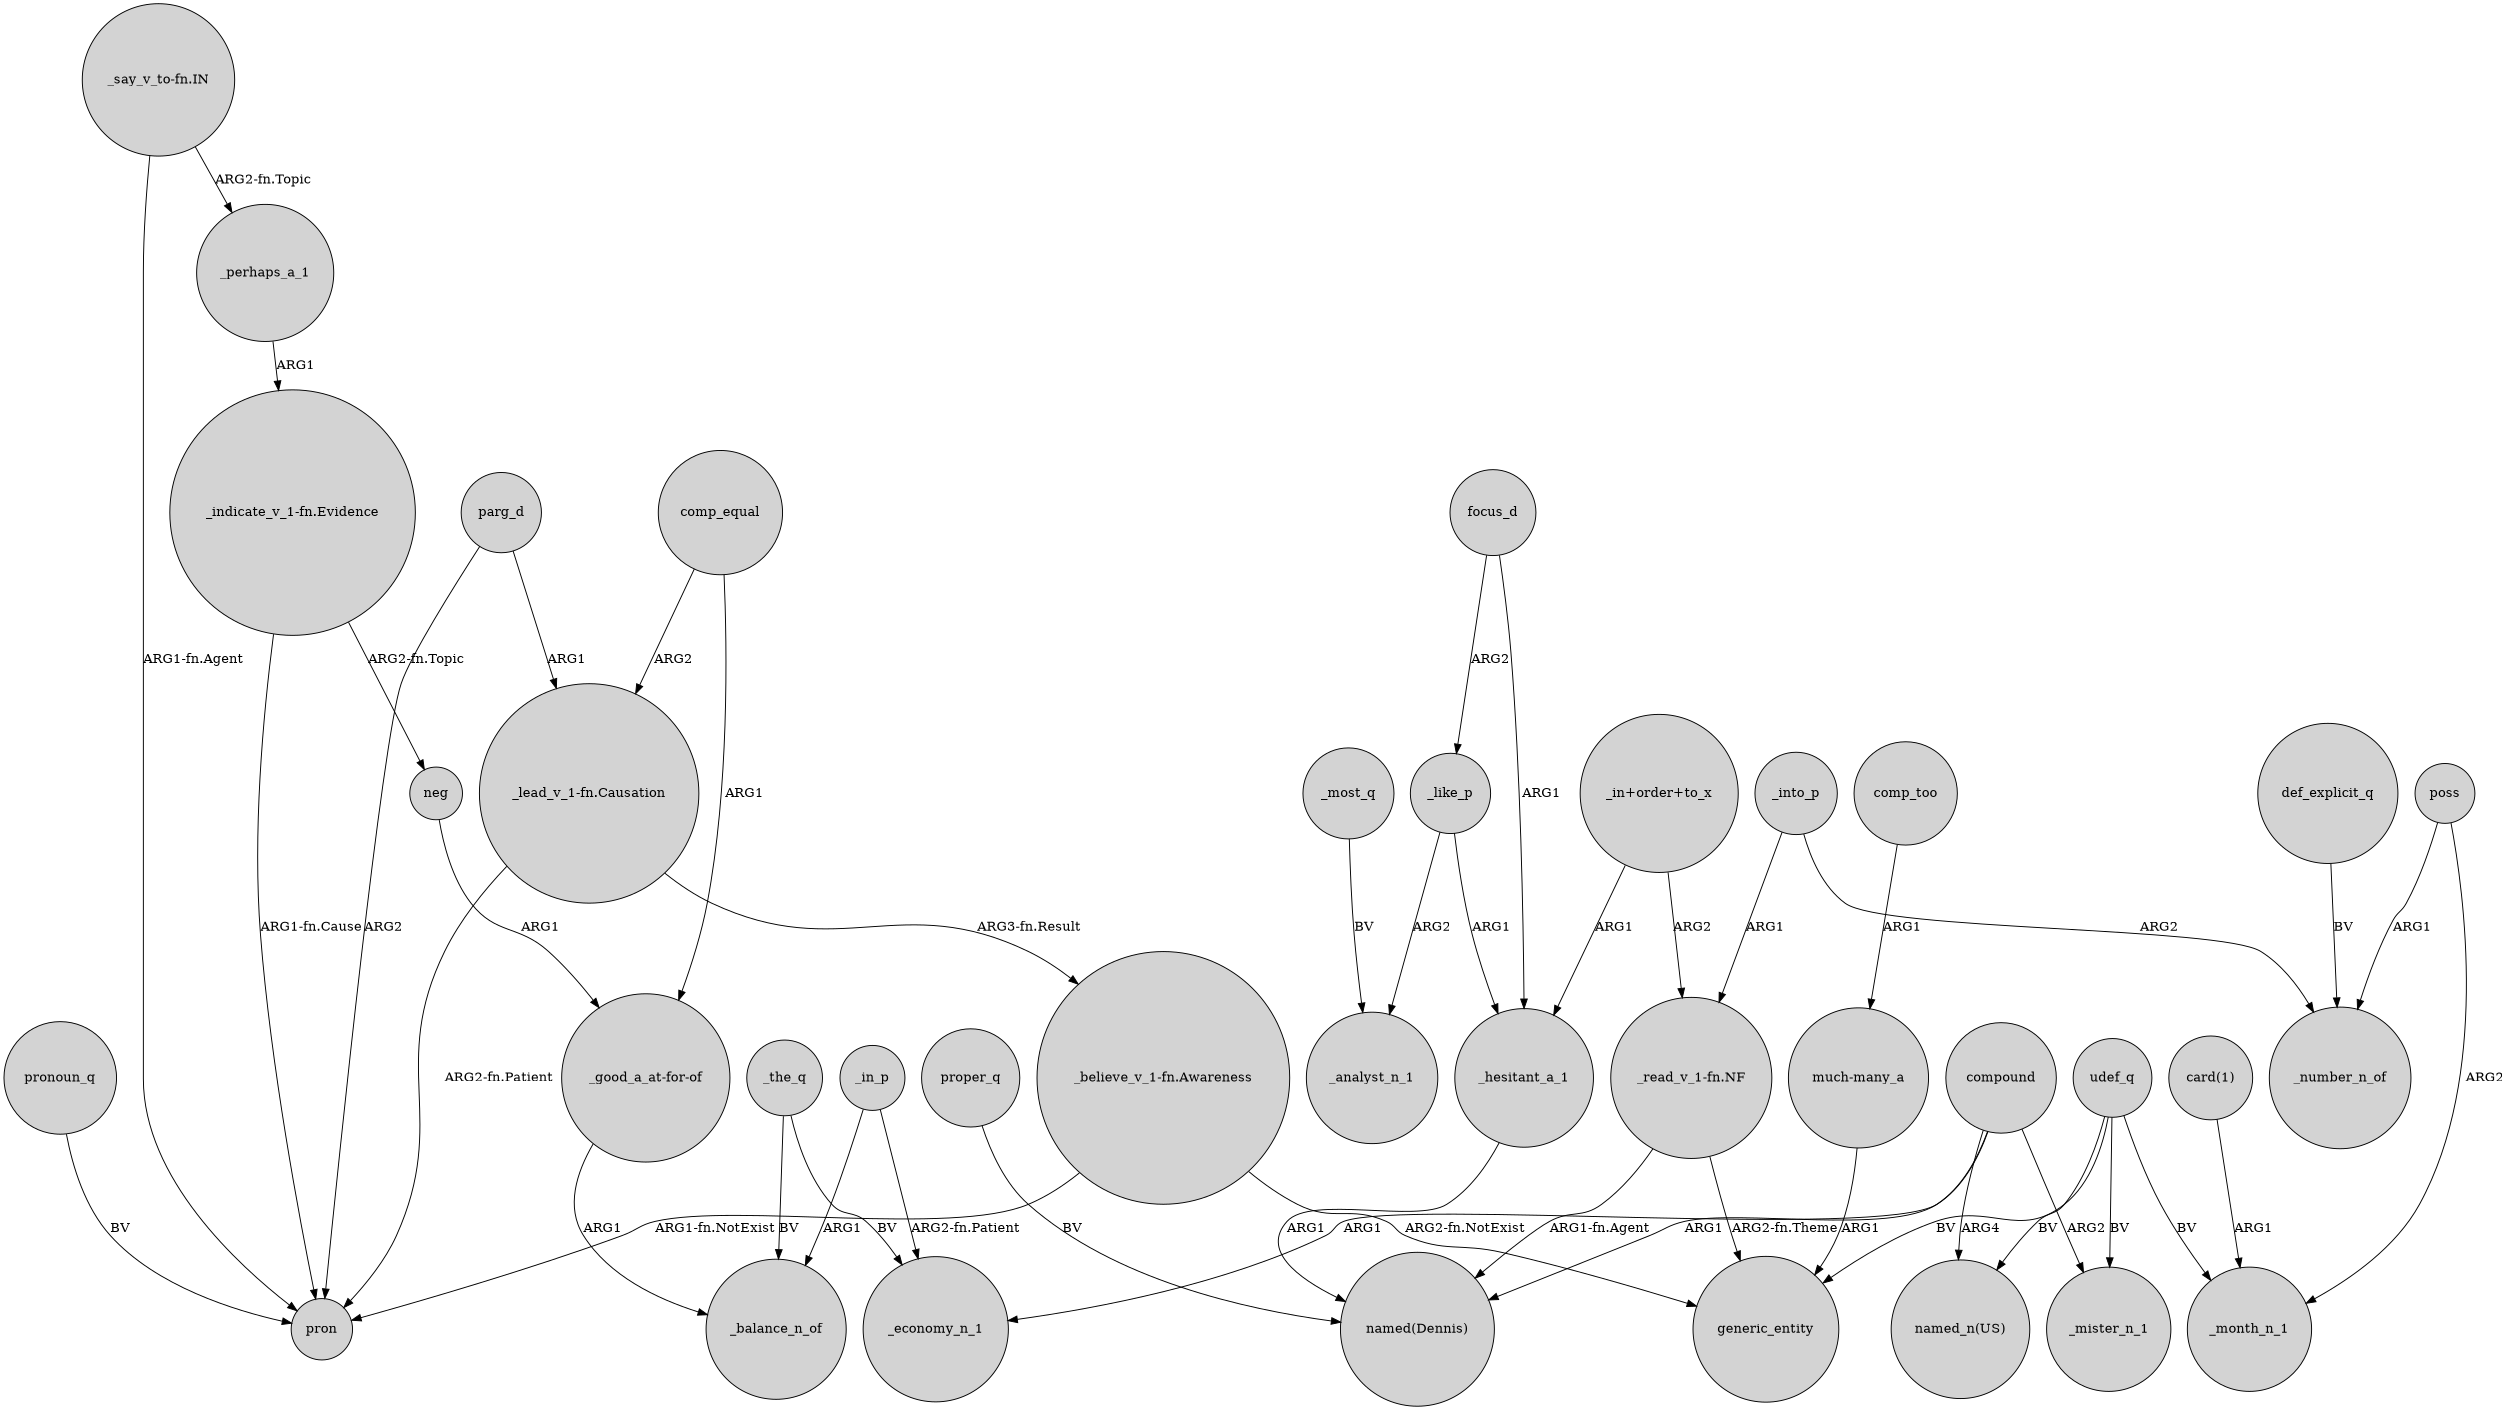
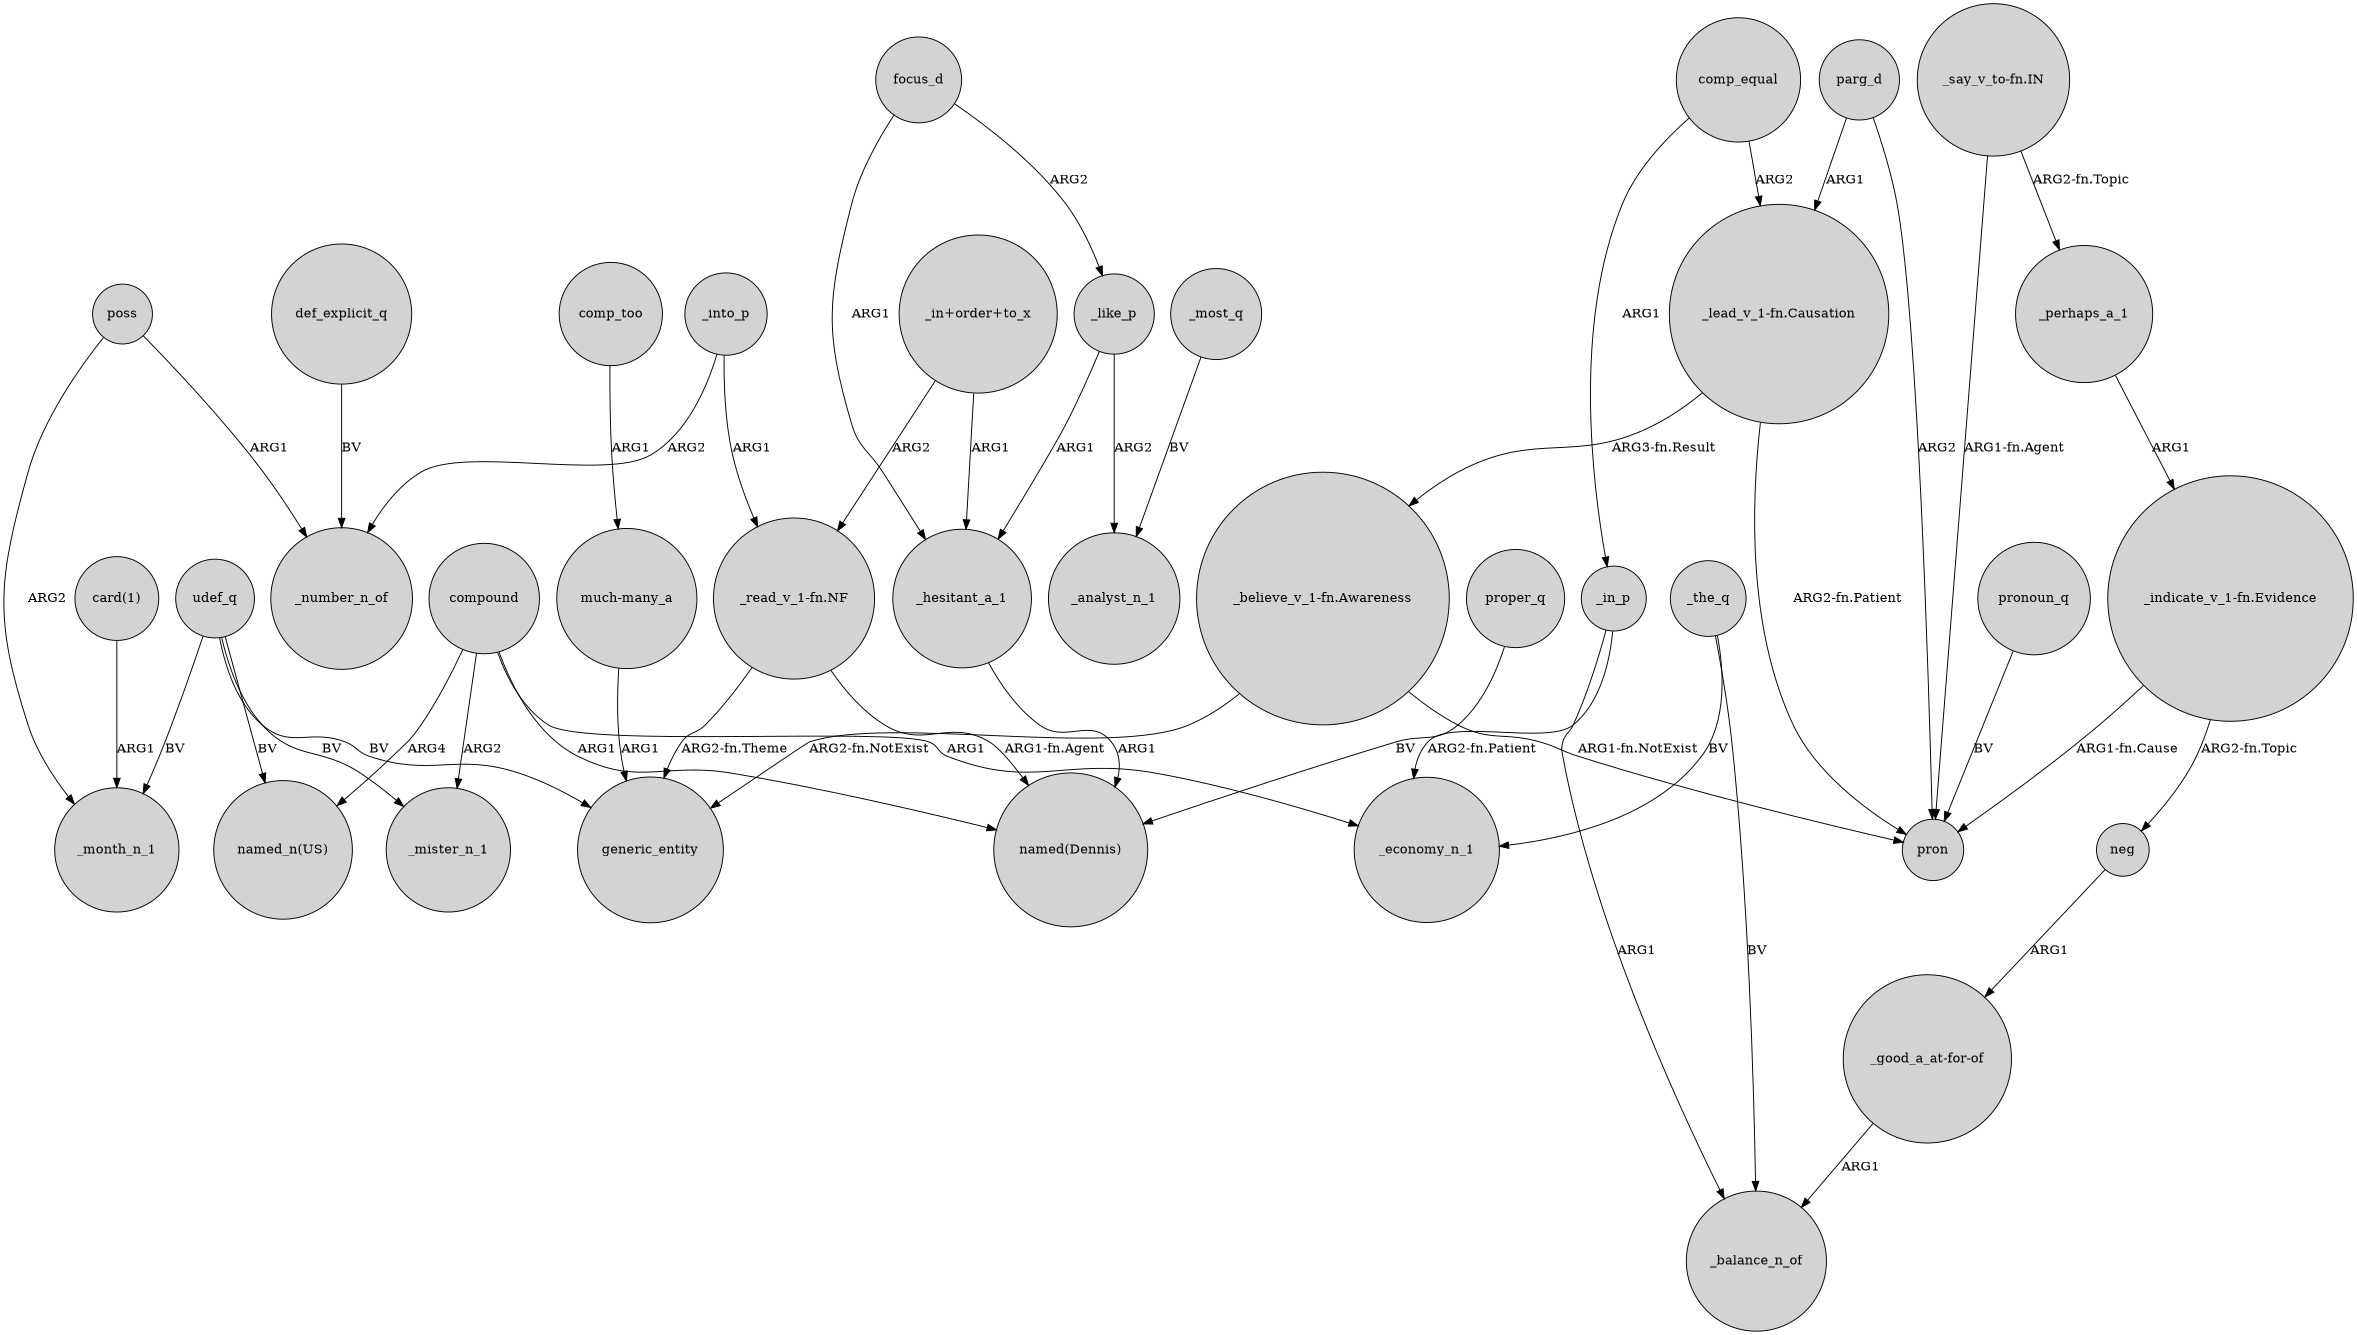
  digraph {
    node [shape=circle style=filled]
    "_lead_v_1-fn.Causation"
    "_believe_v_1-fn.Awareness"
    pron
    generic_entity
    "_read_v_1-fn.NF"
    "named(Dennis)"
    _like_p
    _hesitant_a_1
    _analyst_n_1
    poss
    _month_n_1
    _number_n_of
    "_indicate_v_1-fn.Evidence"
    neg
    "_good_a_at-for-of"
    _in_p
    _balance_n_of
    _economy_n_1
    udef_q
    "named_n(US)"
    _mister_n_1
    focus_d
    _most_q
    comp_too
    "much-many_a"
    compound
    "card(1)"
    _the_q
    "_in+order+to_x"
    def_explicit_q
    _into_p
    parg_d
    pronoun_q
    comp_equal
    "_say_v_to-fn.IN"
    _perhaps_a_1
    proper_q
    "_lead_v_1-fn.Causation" -> "_believe_v_1-fn.Awareness" [label="ARG3-fn.Result"]
    "_lead_v_1-fn.Causation" -> pron [label="ARG2-fn.Patient"]
    "_believe_v_1-fn.Awareness" -> pron [label="ARG1-fn.NotExist"]
    "_believe_v_1-fn.Awareness" -> generic_entity [label="ARG2-fn.NotExist"]
    "_read_v_1-fn.NF" -> generic_entity [label="ARG2-fn.Theme"]
    "_read_v_1-fn.NF" -> "named(Dennis)" [label="ARG1-fn.Agent"]
    _like_p -> _hesitant_a_1 [label=ARG1]
    _like_p -> _analyst_n_1 [label=ARG2]
    _hesitant_a_1 -> "named(Dennis)" [label=ARG1]
    poss -> _month_n_1 [label=ARG2]
    poss -> _number_n_of [label=ARG1]
    "_indicate_v_1-fn.Evidence" -> pron [label="ARG1-fn.Cause"]
    "_indicate_v_1-fn.Evidence" -> neg [label="ARG2-fn.Topic"]
    neg -> "_good_a_at-for-of" [label=ARG1]
    "_good_a_at-for-of" -> _balance_n_of [label=ARG1]
    _in_p -> _balance_n_of [label=ARG1]
    _in_p -> _economy_n_1 [label="ARG2-fn.Patient"]
    udef_q -> generic_entity [label=BV]
    udef_q -> _month_n_1 [label=BV]
    udef_q -> "named_n(US)" [label=BV]
    udef_q -> _mister_n_1 [label=BV]
    focus_d -> _like_p [label=ARG2]
    focus_d -> _hesitant_a_1 [label=ARG1]
    _most_q -> _analyst_n_1 [label=BV]
    comp_too -> "much-many_a" [label=ARG1]
    "much-many_a" -> generic_entity [label=ARG1]
    compound -> "named(Dennis)" [label=ARG1]
    compound -> _economy_n_1 [label=ARG1]
    compound -> "named_n(US)" [label=ARG4]
    compound -> _mister_n_1 [label=ARG2]
    "card(1)" -> _month_n_1 [label=ARG1]
    _the_q -> _balance_n_of [label=BV]
    _the_q -> _economy_n_1 [label=BV]
    "_in+order+to_x" -> "_read_v_1-fn.NF" [label=ARG2]
    "_in+order+to_x" -> _hesitant_a_1 [label=ARG1]
    def_explicit_q -> _number_n_of [label=BV]
    _into_p -> "_read_v_1-fn.NF" [label=ARG1]
    _into_p -> _number_n_of [label=ARG2]
    parg_d -> "_lead_v_1-fn.Causation" [label=ARG1]
    parg_d -> pron [label=ARG2]
    pronoun_q -> pron [label=BV]
    comp_equal -> "_lead_v_1-fn.Causation" [label=ARG2]
-   comp_equal -> "_good_a_at-for-of" [label=ARG1]
+   comp_equal -> _in_p [label=ARG1]
    "_say_v_to-fn.IN" -> pron [label="ARG1-fn.Agent"]
    "_say_v_to-fn.IN" -> _perhaps_a_1 [label="ARG2-fn.Topic"]
    _perhaps_a_1 -> "_indicate_v_1-fn.Evidence" [label=ARG1]
    proper_q -> "named(Dennis)" [label=BV]
  }
